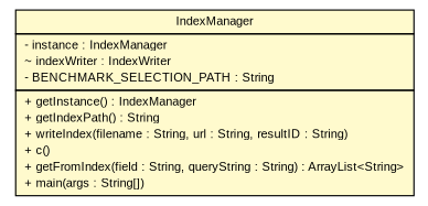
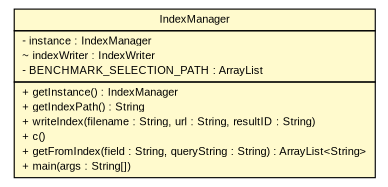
  digraph {
    nodesep=0.25
    ranksep=0.5
-   n1 [fontcolor=black fontname=arial fontsize=10.0 label=<<table title="tud.iir.persistence.IndexManager" border="0" cellborder="1" cellspacing="0" cellpadding="2" port="p" bgcolor="lemonChiffon" href="./IndexManager.html"> 		<tr><td><table border="0" cellspacing="0" cellpadding="1"> <tr><td align="center" balign="center"> IndexManager </td></tr> 		</table></td></tr> 		<tr><td><table border="0" cellspacing="0" cellpadding="1"> <tr><td align="left" balign="left"> - instance : IndexManager </td></tr> <tr><td align="left" balign="left"> ~ indexWriter : IndexWriter </td></tr> <tr><td align="left" balign="left"> - BENCHMARK_SELECTION_PATH : String </td></tr> 		</table></td></tr> 		<tr><td><table border="0" cellspacing="0" cellpadding="1"> <tr><td align="left" balign="left"> + getInstance() : IndexManager </td></tr> <tr><td align="left" balign="left"> + getIndexPath() : String </td></tr> <tr><td align="left" balign="left"> + writeIndex(filename : String, url : String, resultID : String) </td></tr> <tr><td align="left" balign="left"> + c() </td></tr> <tr><td align="left" balign="left"> + getFromIndex(field : String, queryString : String) : ArrayList&lt;String&gt; </td></tr> <tr><td align="left" balign="left"> + main(args : String[]) </td></tr> 		</table></td></tr> 		</table>> shape=plaintext]
+   n1 [fontcolor=black fontname=arial fontsize=10.0 label=<<table title="tud.iir.persistence.IndexManager" border="0" cellborder="1" cellspacing="0" cellpadding="2" port="p" bgcolor="lemonChiffon" href="./IndexManager.html"> 		<tr><td><table border="0" cellspacing="0" cellpadding="1"> <tr><td align="center" balign="center"> IndexManager </td></tr> 		</table></td></tr> 		<tr><td><table border="0" cellspacing="0" cellpadding="1"> <tr><td align="left" balign="left"> - instance : IndexManager </td></tr> <tr><td align="left" balign="left"> ~ indexWriter : IndexWriter </td></tr> <tr><td align="left" balign="left"> - BENCHMARK_SELECTION_PATH : ArrayList </td></tr> 		</table></td></tr> 		<tr><td><table border="0" cellspacing="0" cellpadding="1"> <tr><td align="left" balign="left"> + getInstance() : IndexManager </td></tr> <tr><td align="left" balign="left"> + getIndexPath() : String </td></tr> <tr><td align="left" balign="left"> + writeIndex(filename : String, url : String, resultID : String) </td></tr> <tr><td align="left" balign="left"> + c() </td></tr> <tr><td align="left" balign="left"> + getFromIndex(field : String, queryString : String) : ArrayList&lt;String&gt; </td></tr> <tr><td align="left" balign="left"> + main(args : String[]) </td></tr> 		</table></td></tr> 		</table>> shape=plaintext]
  }
